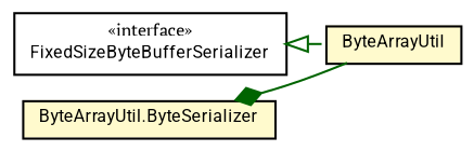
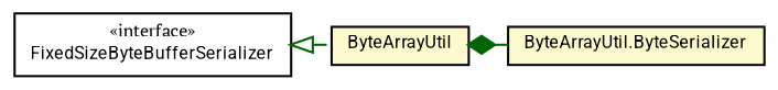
  digraph {
    fontname="PT Serif"
    nodesep=0.15
    rankdir=LR
    ranksep=0.25
    node [fontcolor=black fontname="PT Serif" fontsize=8 margin=0 shape=plaintext]
    edge [color=darkgreen dir=back fontname="PT Serif" fontsize=7 labelfontname=Roboto labelfontsize=7]
    n1 [height=0 label=<<table title="de.lmu.ifi.dbs.elki.utilities.io.FixedSizeByteBufferSerializer" border="0" cellborder="1" cellspacing="0" cellpadding="2" href="FixedSizeByteBufferSerializer.html" target="_parent"> 		<tr><td><table border="0" cellspacing="0" cellpadding="1"> 		<tr><td align="center" balign="center"> &#171;interface&#187; </td></tr> 		<tr><td align="center" balign="center"> <font face="Roboto">FixedSizeByteBufferSerializer</font> </td></tr> 		</table></td></tr> 		</table>> width=0]
    n2 [height=0 label=<<table title="de.lmu.ifi.dbs.elki.utilities.io.ByteArrayUtil" border="0" cellborder="1" cellspacing="0" cellpadding="2" bgcolor="LemonChiffon" href="ByteArrayUtil.html" target="_parent"> 		<tr><td><table border="0" cellspacing="0" cellpadding="1"> 		<tr><td align="center" balign="center"> <font face="Roboto">ByteArrayUtil</font> </td></tr> 		</table></td></tr> 		</table>> width=0]
    n3 [height=0 label=<<table title="de.lmu.ifi.dbs.elki.utilities.io.ByteArrayUtil.ByteSerializer" border="0" cellborder="1" cellspacing="0" cellpadding="2" bgcolor="lemonChiffon" href="ByteArrayUtil.ByteSerializer.html" target="_parent"> 		<tr><td><table border="0" cellspacing="0" cellpadding="1"> 		<tr><td align="center" balign="center"> <font face="Roboto">ByteArrayUtil.ByteSerializer</font> </td></tr> 		</table></td></tr> 		</table>> width=0]
    n1 -> n2 [arrowtail=empty style=dashed weight=9]
-   n3 -> n2 [arrowhead=none arrowtail=diamond weight=6]
+   n2 -> n3 [arrowhead=none arrowtail=diamond weight=6]
  }
